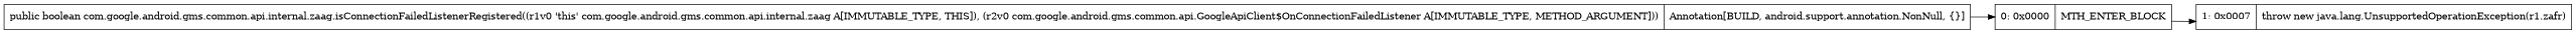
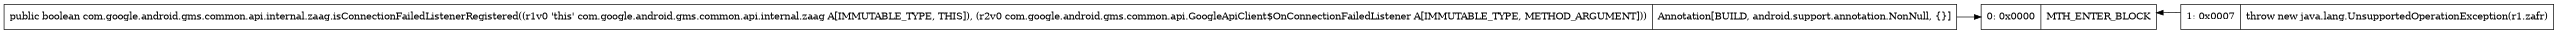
  digraph {
    rankdir=LR
    node [shape=record]
    n1 [label="{0\:\ 0x0000|MTH_ENTER_BLOCK\l}"]
    n2 [label="{1\:\ 0x0007|throw new java.lang.UnsupportedOperationException(r1.zafr)\l}"]
    n3 [label="{public boolean com.google.android.gms.common.api.internal.zaag.isConnectionFailedListenerRegistered((r1v0 'this' com.google.android.gms.common.api.internal.zaag A[IMMUTABLE_TYPE, THIS]), (r2v0 com.google.android.gms.common.api.GoogleApiClient$OnConnectionFailedListener A[IMMUTABLE_TYPE, METHOD_ARGUMENT]))  | Annotation[BUILD, android.support.annotation.NonNull, \{\}]\l}"]
-   n1 -> n2
+   n2 -> n1
    n3 -> n1
  }
